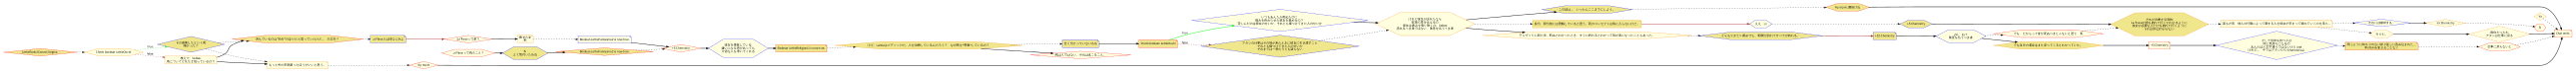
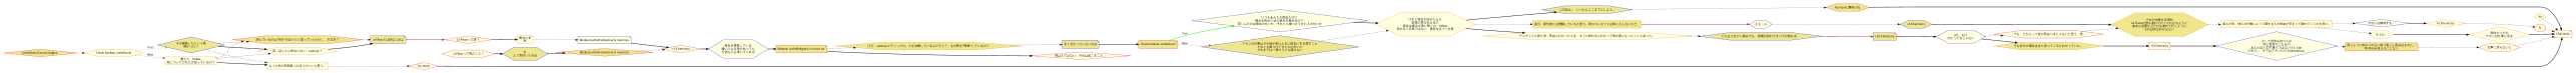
  digraph {
    fontname="IBM Plex Sans"
    rankdir=LR
    node [color=red fillcolor=lightyellow fontname="IBM Plex Sans" shape=hexagon style=filled]
    edge [fontname="IBM Plex Sans" style=dashed]
    "LettieRank2Convo1 begins." [fillcolor=khaki shape=diamond]
    n2 [color=darkorange label="Check boolean LettieDuviri"]
    n3 [color=blue fillcolor=khaki label="その経験したという死\n痛かった？" shape=diamond]
    n4 [color=darkorange label="教えて、babas \n死についてどれだけ知っているの？" shape=note]
    n5 [fillcolor=khaki label="病んでいるのは*自分*のほうだと思っていたけど…　大丈夫？"]
+   n6 [color=darkorange label="笑　話したら終わらない。Lettieは？"]
    n7 [color=darkorange label="もっと外の空気吸ったほうがいいと思う。" shape=note]
    n8 [color=blue fillcolor=khaki label="La Flacaとは顔なじみよ" shape=note]
    n9 [label="Ay, equis" shape=diamond]
    n10 [label="La Flacaって誰？" shape=diamond]
    "Chat ends." [shape=note]
    n12 [label="La Flacaって死のこと？"]
    n13 [color=blue fillcolor=khaki label="Sí \nよく気付いたわね"]
    n14 [color=darkorange label="痩せた女\n死" shape=note]
    n15 [fillcolor=khaki label="Boolean LettieFantasma2 is now true." shape=diamond]
    n16 [color=blue label="Boolean LettieFantasma2 is now true." shape=note]
    n17 [label="+5 Chemistry" shape=diamond]
    n18 [color=blue label="彼女を尊敬している\n嫌いになる時があっても\n大切な人を導いてくれる"]
    n19 [fillcolor=khaki label="Boolean LettieReligion1 is now true." shape=note]
    n20 [color=darkorange fillcolor=khaki label="けど、Lettieはメディックだ。人を治療しているんだろう？　なぜ死を*尊敬*しているの？"]
    n21 [label="死は人ではない。それは起こること。" shape=diamond]
    n22 [color=blue fillcolor=khaki label="全く分かっていないわね" shape=note]
    n23 [fillcolor=khaki label="Check boolean LettieDuviri" shape=note]
    n24 [color=darkorange label=Va shape=diamond]
    n25 [color=blue label="いつもあんたが死ぬたびに \n痛みを終わらせた彼女を責めるの？ \n苦しんだのは彼女のせいか、それとも傷つけてきた人のせいか" shape=diamond]
    n26 [color=blue fillcolor=khaki label="アタシの仕事はその時が来たときに彼女に引き渡すこと\nそれとも傷つけてきた人のせいか\nそれまでは一秒たりとも譲らない" shape=diamond]
    n27 [color=darkorange label="けれど彼女が訪れたなら\n歓迎の意を伝えるの\n彼女は痛みを取り除くの、babas\n恐れるべき者ではない、敬意を払うべき者"]
    n28 [color=darkorange label="デュヴィリに居た頃、死ぬとわかったとき、すぐに終わるとわかって気が楽になったこともあった。"]
    n29 [color=darkorange fillcolor=khaki label="多分、部分的には理解していると思う。死のコンセプトは気に入らないけど。" shape=note]
    n30 [color=blue fillcolor=khaki label="この話は…　いったんここまでにしよう。"]
    n31 [color=blue fillcolor=khaki label="どんなにひどい痛みでも、暗闇が訪れてすべてが終わる。"]
    n32 [color=blue label="ええ、sí"]
    n33 [fillcolor=khaki label="Ay, equis, 腰抜けね"]
    n34 [color=blue fillcolor=khaki label="+10 Chemistry" shape=note]
    n35 [color=blue fillcolor=khaki label="+5 Chemistry"]
-   n36 [color=blue label="¿Sí,、ね？\n敬意を払うべき者"]
+   n36 [color=blue label="¿Sí,、ね？\n分かってるじゃない"]
    n37 [color=darkorange fillcolor=khaki label="それが治療する理由\nLa Fracaが誰を連れて行くかわかるように\n彼女が必要な人だけを連れて行くように\nそれ以外は行かせない"]
    n38 [color=darkorange fillcolor=khaki label="でも自分の場合はまた戻ってくるとわかっていた。"]
    n39 [label="でも、だからって皆が死ぬべきじゃないと思う　笑"]
    n40 [color=darkorange label="誰もが皆、他人の行動によって愛する人を彼女が早まって連れていくのを見た…" shape=note]
    n41 [label="+5 Chemistry" shape=note]
    n42 [color=darkorange label="そうだ。"]
    n43 [color=blue label="それには献杯する。" shape=diamond]
    n44 [color=blue label="そして信仰を持つ人は\n同じ気持ちになるの\nあんたほど文字通りではないけど jaja \nけれど…　今ではアタシたちもfantasmaよ" shape=diamond]
    n45 [color=darkorange label="面白かったわ\nアタシは仕事に戻る" shape=diamond]
    n46 [color=darkorange label="+5 Chemistry" shape=diamond]
    n47 [fillcolor=khaki label="同じように終わりのない繰り返しに呑み込まれた… \nMictlánを迎えることなく" shape=note]
    n48 [label="Sí"]
    n49 [label="仕事に戻らないと"]
    "LettieRank2Convo1 begins." -> n2
    n2 -> n3 [color=green label=true]
    n2 -> n4 [color=brown label=false]
    n3 -> n5
+   n3 -> n6 [style=bold]
    n3 -> n7
-   n4 -> n5 [style=bold]
+   n4 -> n5
+   n4 -> n6
    n4 -> n7 [style=bold]
    n5 -> n8
+   n6 -> n8 [style=bold]
    n7 -> n9
    n8 -> n10 [color=brown style=bold]
    n9 -> "Chat ends." [style=bold]
    n10 -> n14 [style=bold]
    n12 -> n13 [style=bold]
    n13 -> n15 [style=bold]
    n14 -> n16
    n15 -> n17
    n16 -> n17 [style=bold]
    n17 -> n18 [style=bold]
    n18 -> n19 [style=bold]
    n19 -> n20
-   n20 -> n21 [style=bold]
+   n19 -> n21 [style=bold]
    n20 -> n22
    n22 -> n23 [style=bold]
    n23 -> n25 [color=green label=true style=bold]
    n23 -> n26 [color=brown label=false]
    n24 -> "Chat ends."
    n25 -> n27 [style=bold]
    n26 -> n27
    n27 -> n28 [style=bold]
    n27 -> n29
    n27 -> n30 [style=bold]
    n28 -> n31
    n29 -> n32 [color=brown style=bold]
    n30 -> n33
    n31 -> n34 [color=brown style=bold]
    n32 -> n35
    n33 -> "Chat ends." [style=bold]
    n34 -> n36 [style=bold]
    n35 -> n37 [style=bold]
    n36 -> n38 [style=bold]
    n36 -> n39
    n37 -> n40
    n38 -> n41 [style=bold]
    n39 -> n37
    n40 -> n42
    n40 -> n43
    n41 -> n44 [style=bold]
    n42 -> n45 [style=bold]
    n43 -> n46 [style=bold]
    n44 -> n47
    n45 -> "Chat ends." [style=bold]
    n46 -> n48
    n47 -> n49
+   n48 -> "Chat ends."
    n49 -> "Chat ends."
  }
